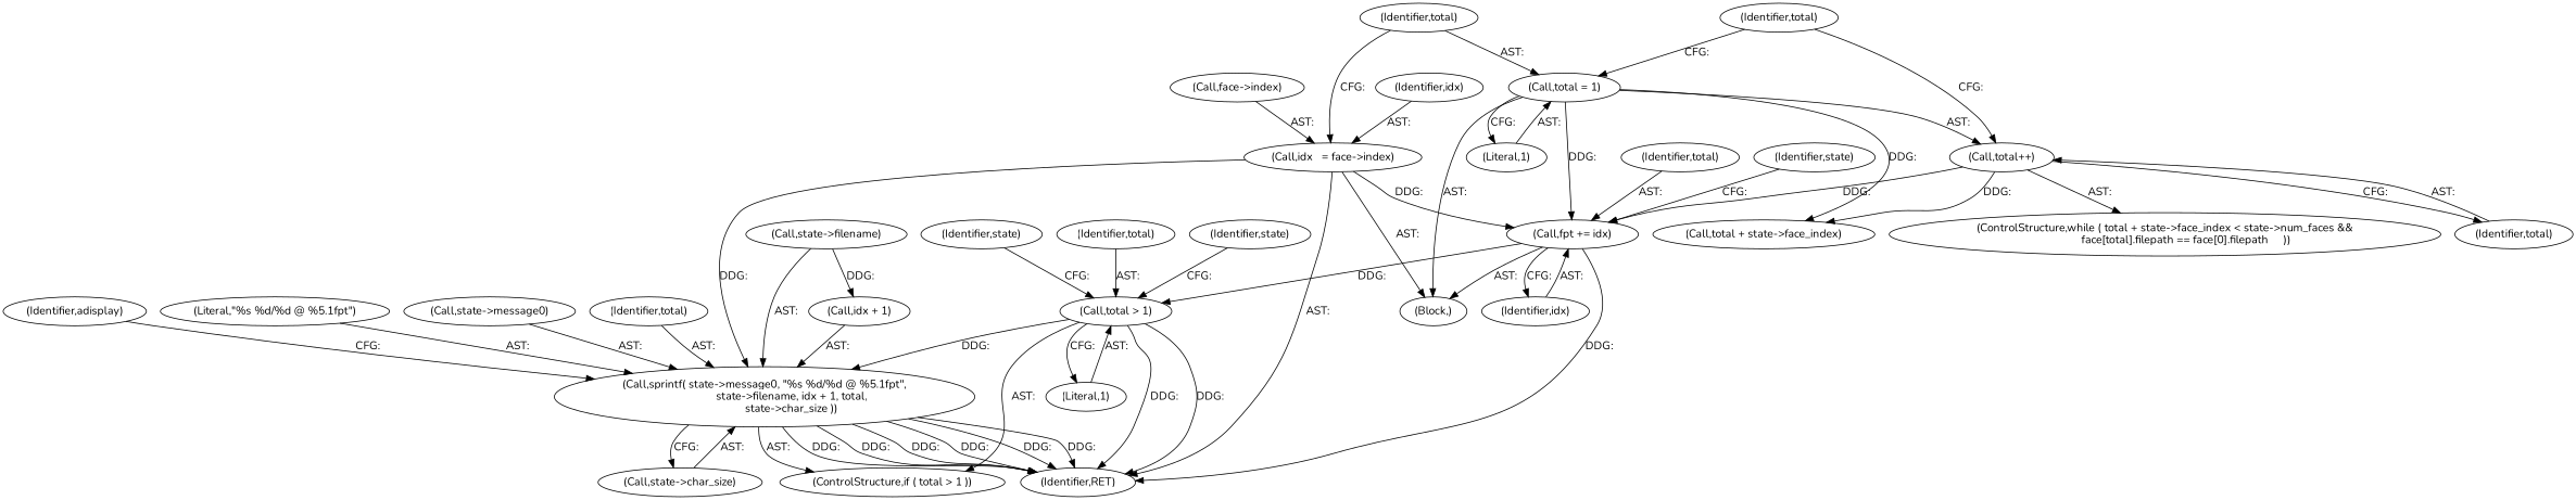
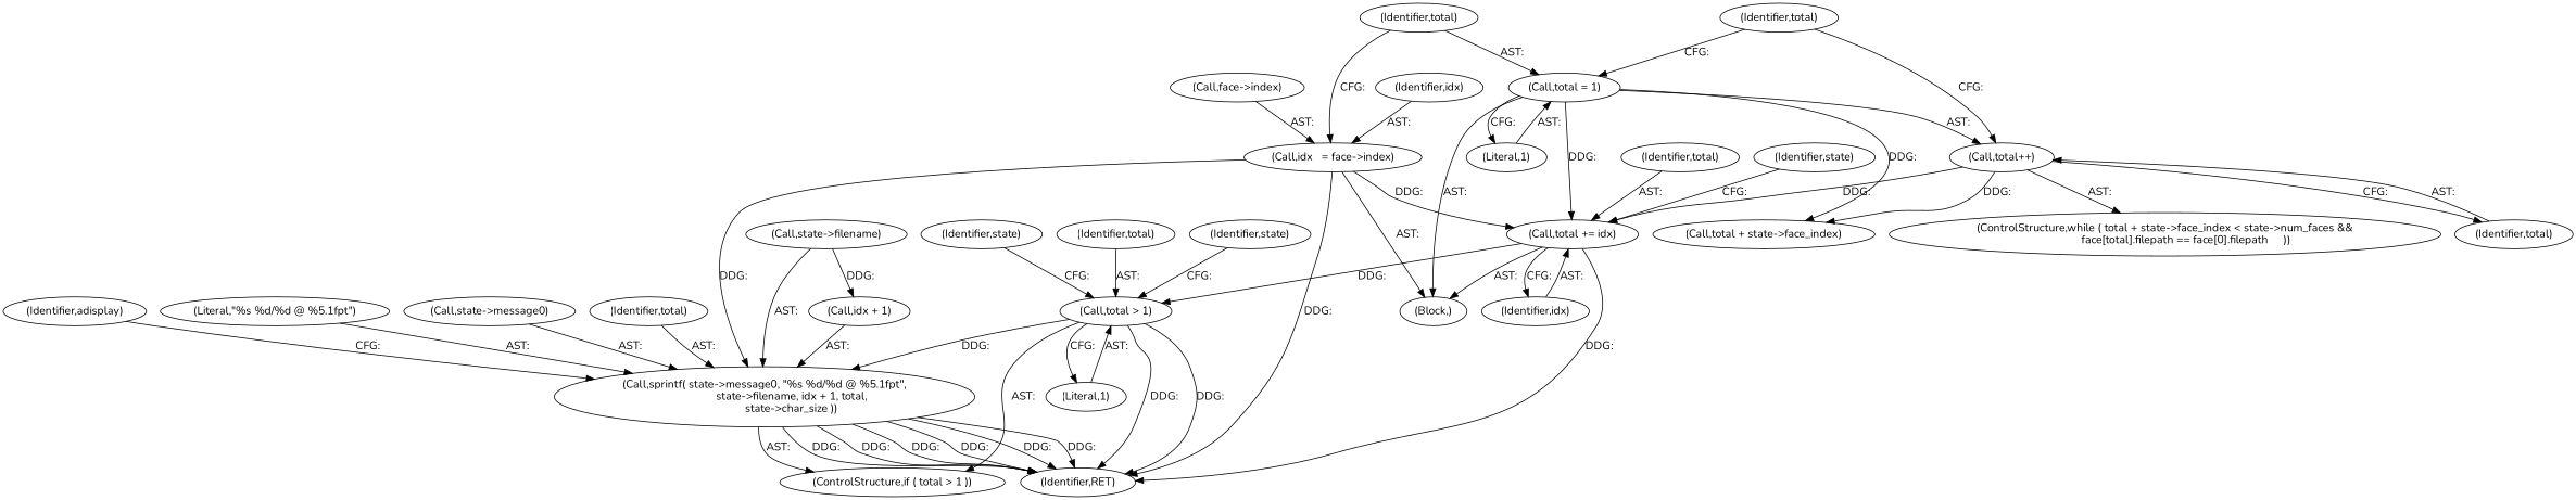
  digraph {
    fontname=Nunito
    node [fontname=Nunito]
    edge [fontname=Nunito]
    n1 [label="(Call,sprintf( state->message0, \"%s %d/%d @ %5.1fpt\",\n                  state->filename, idx + 1, total,\n                  state->char_size ))"]
    n2 [label="(Identifier,RET)"]
    n3 [label="(ControlStructure,if ( total > 1 ))"]
-   n4 [label="(Call,state->char_size)"]
    n5 [label="(Call,idx   = face->index)"]
-   n6 [label="(Call,fpt += idx)"]
+   n6 [label="(Call,total += idx)"]
    n7 [label="(Block,)"]
    n8 [label="(Call,total > 1)"]
    n9 [label="(Identifier,idx)"]
    n10 [label="(Call,idx + 1)"]
    n11 [label="(Call,face->index)"]
    n12 [label="(Literal,1)"]
    n13 [label="(Call,total++)"]
    n14 [label="(Identifier,total)"]
    n15 [label="(Call,total + state->face_index)"]
    n16 [label="(ControlStructure,while ( total + state->face_index < state->num_faces &&\n              face[total].filepath == face[0].filepath     ))"]
    n17 [label="(Call,total = 1)"]
    n18 [label="(Literal,1)"]
    n19 [label="(Identifier,adisplay)"]
    n20 [label="(Literal,\"%s %d/%d @ %5.1fpt\")"]
    n21 [label="(Identifier,total)"]
    n22 [label="(Identifier,total)"]
    n23 [label="(Call,state->message0)"]
    n24 [label="(Identifier,state)"]
    n25 [label="(Identifier,state)"]
    n26 [label="(Call,state->filename)"]
    n27 [label="(Identifier,total)"]
    n28 [label="(Identifier,total)"]
    n29 [label="(Identifier,state)"]
    n30 [label="(Identifier,total)"]
    n31 [label="(Identifier,idx)"]
    n1 -> n2 [label="DDG: "]
    n1 -> n2 [label="DDG: "]
    n1 -> n2 [label="DDG: "]
    n1 -> n2 [label="DDG: "]
    n1 -> n2 [label="DDG: "]
    n1 -> n2 [label="DDG: "]
    n1 -> n3 [label="AST: "]
-   n1 -> n4 [label="CFG: "]
-   n4 -> n1 [label="AST: "]
    n5 -> n1 [label="DDG: "]
-   n5 -> n2 [label="AST: "]
+   n5 -> n2 [label="DDG: "]
    n5 -> n6 [label="DDG: "]
    n5 -> n7 [label="AST: "]
    n6 -> n2 [label="DDG: "]
    n6 -> n7 [label="AST: "]
    n6 -> n8 [label="DDG: "]
    n6 -> n9 [label="CFG: "]
    n8 -> n1 [label="DDG: "]
    n8 -> n2 [label="DDG: "]
    n8 -> n2 [label="DDG: "]
    n8 -> n3 [label="AST: "]
    n8 -> n12 [label="CFG: "]
    n9 -> n6 [label="AST: "]
    n10 -> n1 [label="AST: "]
    n11 -> n5 [label="AST: "]
    n12 -> n8 [label="AST: "]
    n13 -> n6 [label="DDG: "]
    n13 -> n14 [label="CFG: "]
    n13 -> n15 [label="DDG: "]
    n13 -> n16 [label="AST: "]
    n14 -> n13 [label="AST: "]
    n17 -> n6 [label="DDG: "]
    n17 -> n7 [label="AST: "]
    n17 -> n13 [label="AST: "]
    n17 -> n15 [label="DDG: "]
    n17 -> n18 [label="CFG: "]
    n18 -> n17 [label="AST: "]
    n19 -> n1 [label="CFG: "]
    n20 -> n1 [label="AST: "]
    n21 -> n13 [label="CFG: "]
    n21 -> n17 [label="CFG: "]
    n22 -> n8 [label="AST: "]
    n23 -> n1 [label="AST: "]
    n24 -> n8 [label="CFG: "]
    n25 -> n8 [label="CFG: "]
    n26 -> n1 [label="AST: "]
    n26 -> n10 [label="DDG: "]
    n27 -> n5 [label="CFG: "]
    n27 -> n17 [label="AST: "]
    n28 -> n6 [label="AST: "]
    n29 -> n6 [label="CFG: "]
    n30 -> n1 [label="AST: "]
    n31 -> n5 [label="AST: "]
  }
